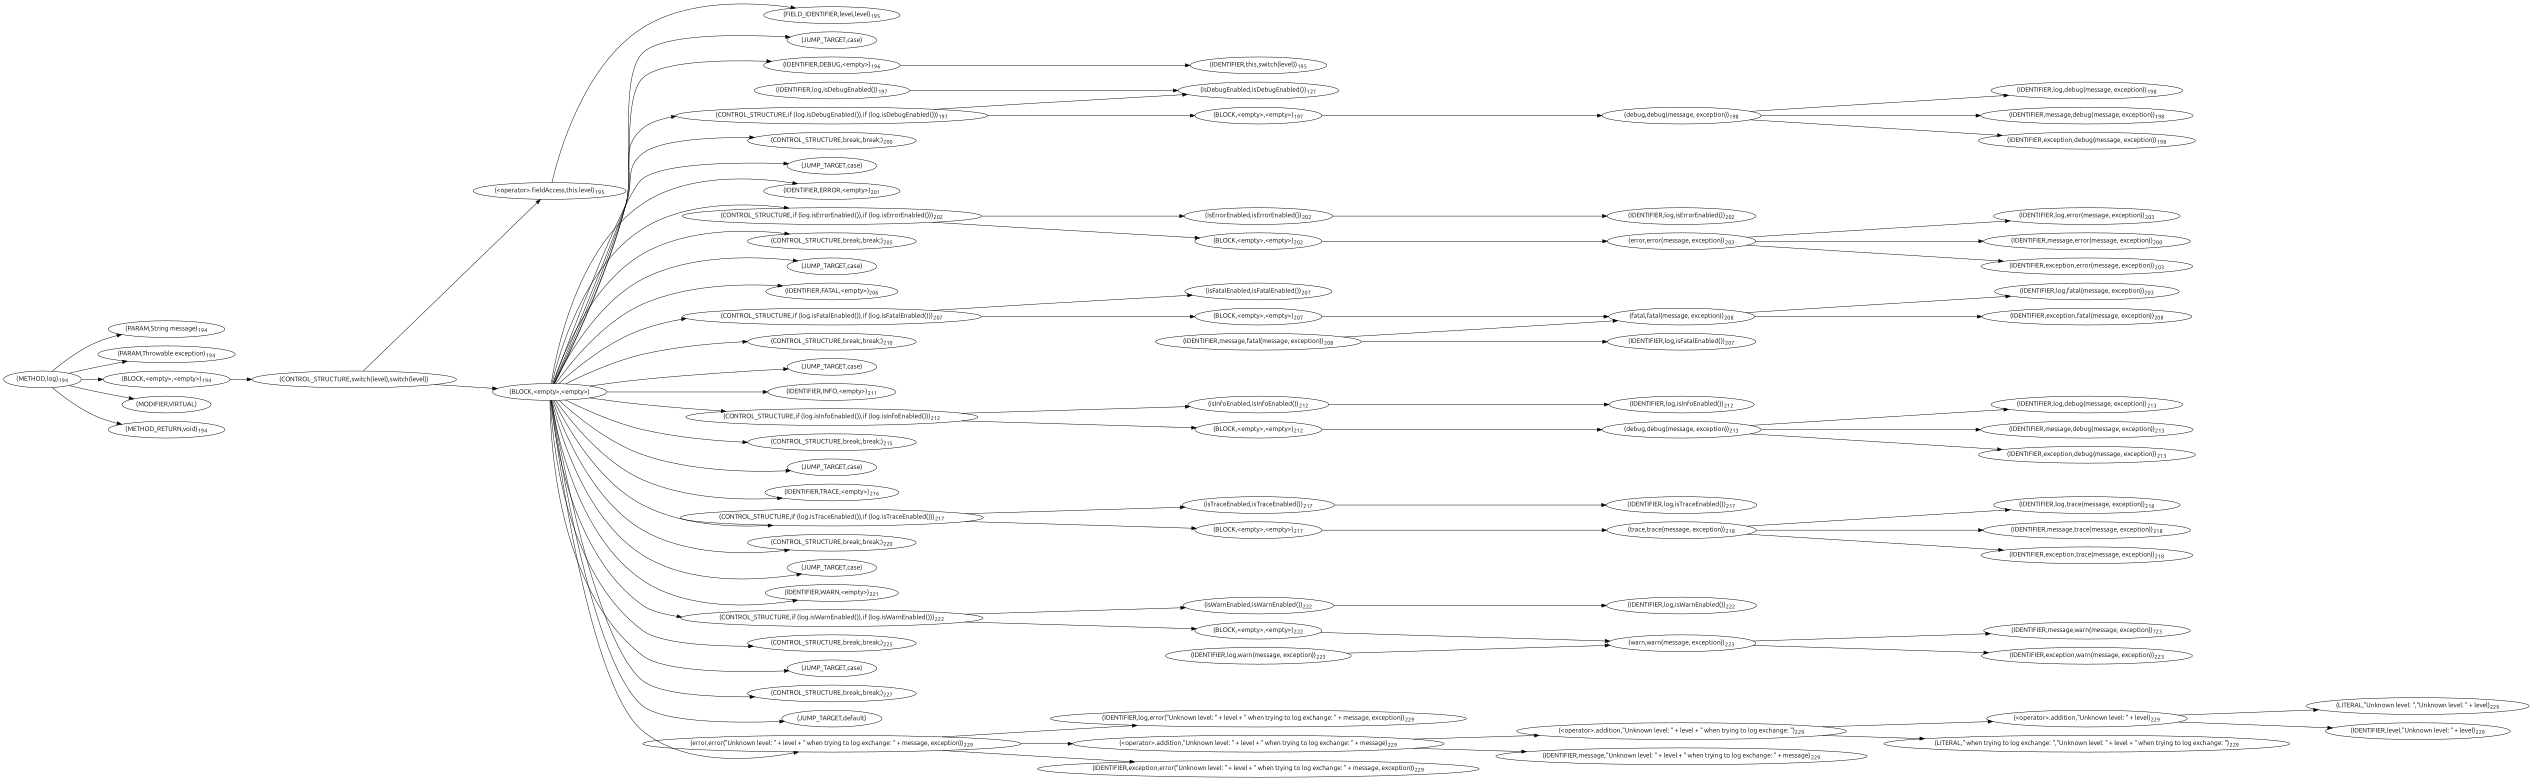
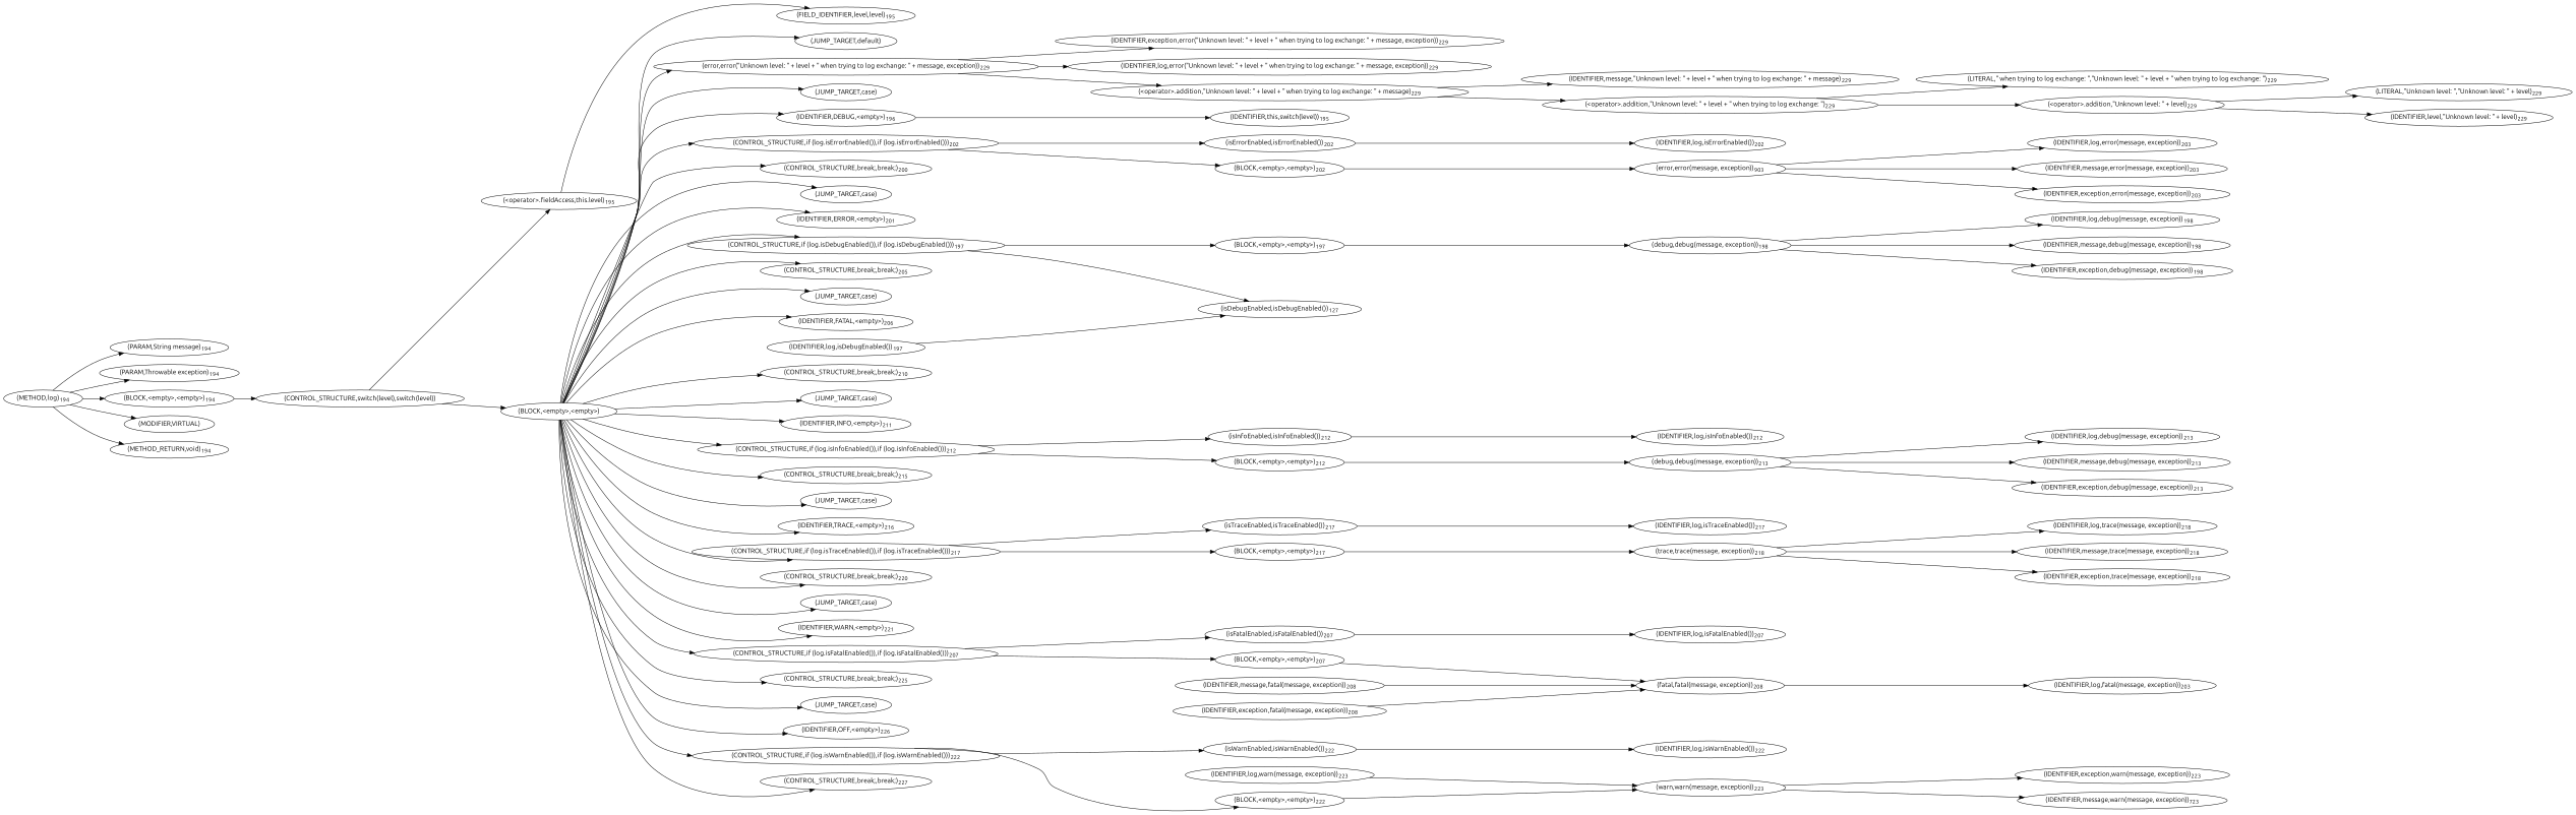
  digraph {
    fontname=Ubuntu
    rankdir=LR
    node [fontname=Ubuntu]
    edge [fontname=Ubuntu]
    n1 [label=<(METHOD,log)<SUB>194</SUB>>]
    n2 [label=<(PARAM,String message)<SUB>194</SUB>>]
    n3 [label=<(PARAM,Throwable exception)<SUB>194</SUB>>]
    n4 [label=<(BLOCK,&lt;empty&gt;,&lt;empty&gt;)<SUB>194</SUB>>]
    n5 [label=<(MODIFIER,VIRTUAL)>]
    n6 [label=<(METHOD_RETURN,void)<SUB>194</SUB>>]
    n7 [label=<(CONTROL_STRUCTURE,switch(level),switch(level))>]
    n8 [label=<(&lt;operator&gt;.fieldAccess,this.level)<SUB>195</SUB>>]
    n9 [label=<(BLOCK,&lt;empty&gt;,&lt;empty&gt;)>]
    n10 [label=<(FIELD_IDENTIFIER,level,level)<SUB>195</SUB>>]
    n11 [label=<(JUMP_TARGET,case)>]
    n12 [label=<(IDENTIFIER,DEBUG,&lt;empty&gt;)<SUB>196</SUB>>]
    n13 [label=<(CONTROL_STRUCTURE,if (log.isDebugEnabled()),if (log.isDebugEnabled()))<SUB>197</SUB>>]
    n14 [label=<(CONTROL_STRUCTURE,break;,break;)<SUB>200</SUB>>]
    n15 [label=<(JUMP_TARGET,case)>]
    n16 [label=<(IDENTIFIER,ERROR,&lt;empty&gt;)<SUB>201</SUB>>]
    n17 [label=<(CONTROL_STRUCTURE,if (log.isErrorEnabled()),if (log.isErrorEnabled()))<SUB>202</SUB>>]
    n18 [label=<(CONTROL_STRUCTURE,break;,break;)<SUB>205</SUB>>]
    n19 [label=<(JUMP_TARGET,case)>]
    n20 [label=<(IDENTIFIER,FATAL,&lt;empty&gt;)<SUB>206</SUB>>]
    n21 [label=<(CONTROL_STRUCTURE,if (log.isFatalEnabled()),if (log.isFatalEnabled()))<SUB>207</SUB>>]
    n22 [label=<(CONTROL_STRUCTURE,break;,break;)<SUB>210</SUB>>]
    n23 [label=<(JUMP_TARGET,case)>]
    n24 [label=<(IDENTIFIER,INFO,&lt;empty&gt;)<SUB>211</SUB>>]
    n25 [label=<(CONTROL_STRUCTURE,if (log.isInfoEnabled()),if (log.isInfoEnabled()))<SUB>212</SUB>>]
    n26 [label=<(CONTROL_STRUCTURE,break;,break;)<SUB>215</SUB>>]
    n27 [label=<(JUMP_TARGET,case)>]
    n28 [label=<(IDENTIFIER,TRACE,&lt;empty&gt;)<SUB>216</SUB>>]
    n29 [label=<(CONTROL_STRUCTURE,if (log.isTraceEnabled()),if (log.isTraceEnabled()))<SUB>217</SUB>>]
    n30 [label=<(CONTROL_STRUCTURE,break;,break;)<SUB>220</SUB>>]
    n31 [label=<(JUMP_TARGET,case)>]
    n32 [label=<(IDENTIFIER,WARN,&lt;empty&gt;)<SUB>221</SUB>>]
    n33 [label=<(CONTROL_STRUCTURE,if (log.isWarnEnabled()),if (log.isWarnEnabled()))<SUB>222</SUB>>]
    n34 [label=<(CONTROL_STRUCTURE,break;,break;)<SUB>225</SUB>>]
    n35 [label=<(JUMP_TARGET,case)>]
+   n36 [label=<(IDENTIFIER,OFF,&lt;empty&gt;)<SUB>226</SUB>>]
    n37 [label=<(CONTROL_STRUCTURE,break;,break;)<SUB>227</SUB>>]
    n38 [label=<(JUMP_TARGET,default)>]
    n39 [label=<(error,error(&quot;Unknown level: &quot; + level + &quot; when trying to log exchange: &quot; + message, exception))<SUB>229</SUB>>]
    n40 [label=<(IDENTIFIER,this,switch(level))<SUB>195</SUB>>]
    n41 [label=<(isDebugEnabled,isDebugEnabled())<SUB>127</SUB>>]
    n42 [label=<(BLOCK,&lt;empty&gt;,&lt;empty&gt;)<SUB>197</SUB>>]
    n43 [label=<(isErrorEnabled,isErrorEnabled())<SUB>202</SUB>>]
    n44 [label=<(BLOCK,&lt;empty&gt;,&lt;empty&gt;)<SUB>202</SUB>>]
    n45 [label=<(isFatalEnabled,isFatalEnabled())<SUB>207</SUB>>]
    n46 [label=<(BLOCK,&lt;empty&gt;,&lt;empty&gt;)<SUB>207</SUB>>]
    n47 [label=<(isInfoEnabled,isInfoEnabled())<SUB>212</SUB>>]
    n48 [label=<(BLOCK,&lt;empty&gt;,&lt;empty&gt;)<SUB>212</SUB>>]
    n49 [label=<(isTraceEnabled,isTraceEnabled())<SUB>217</SUB>>]
    n50 [label=<(BLOCK,&lt;empty&gt;,&lt;empty&gt;)<SUB>217</SUB>>]
    n51 [label=<(isWarnEnabled,isWarnEnabled())<SUB>222</SUB>>]
    n52 [label=<(BLOCK,&lt;empty&gt;,&lt;empty&gt;)<SUB>222</SUB>>]
    n53 [label=<(IDENTIFIER,log,error(&quot;Unknown level: &quot; + level + &quot; when trying to log exchange: &quot; + message, exception))<SUB>229</SUB>>]
    n54 [label=<(&lt;operator&gt;.addition,&quot;Unknown level: &quot; + level + &quot; when trying to log exchange: &quot; + message)<SUB>229</SUB>>]
    n55 [label=<(IDENTIFIER,exception,error(&quot;Unknown level: &quot; + level + &quot; when trying to log exchange: &quot; + message, exception))<SUB>229</SUB>>]
    n56 [label=<(debug,debug(message, exception))<SUB>198</SUB>>]
    n57 [label=<(IDENTIFIER,log,isDebugEnabled())<SUB>197</SUB>>]
    n58 [label=<(IDENTIFIER,log,debug(message, exception))<SUB>198</SUB>>]
    n59 [label=<(IDENTIFIER,message,debug(message, exception))<SUB>198</SUB>>]
    n60 [label=<(IDENTIFIER,exception,debug(message, exception))<SUB>198</SUB>>]
    n61 [label=<(IDENTIFIER,log,isErrorEnabled())<SUB>202</SUB>>]
-   n62 [label=<(error,error(message, exception))<SUB>203</SUB>>]
+   n62 [label=<(error,error(message, exception))<SUB>903</SUB>>]
    n63 [label=<(IDENTIFIER,log,error(message, exception))<SUB>203</SUB>>]
-   n64 [label=<(IDENTIFIER,message,error(message, exception))<SUB>200</SUB>>]
+   n64 [label=<(IDENTIFIER,message,error(message, exception))<SUB>203</SUB>>]
    n65 [label=<(IDENTIFIER,exception,error(message, exception))<SUB>203</SUB>>]
    n66 [label=<(IDENTIFIER,log,isFatalEnabled())<SUB>207</SUB>>]
    n67 [label=<(fatal,fatal(message, exception))<SUB>208</SUB>>]
    n68 [label=<(IDENTIFIER,log,fatal(message, exception))<SUB>203</SUB>>]
    n69 [label=<(IDENTIFIER,exception,fatal(message, exception))<SUB>208</SUB>>]
    n70 [label=<(IDENTIFIER,message,fatal(message, exception))<SUB>208</SUB>>]
    n71 [label=<(IDENTIFIER,log,isInfoEnabled())<SUB>212</SUB>>]
    n72 [label=<(debug,debug(message, exception))<SUB>213</SUB>>]
    n73 [label=<(IDENTIFIER,log,debug(message, exception))<SUB>213</SUB>>]
    n74 [label=<(IDENTIFIER,message,debug(message, exception))<SUB>213</SUB>>]
    n75 [label=<(IDENTIFIER,exception,debug(message, exception))<SUB>213</SUB>>]
    n76 [label=<(IDENTIFIER,log,isTraceEnabled())<SUB>217</SUB>>]
    n77 [label=<(trace,trace(message, exception))<SUB>218</SUB>>]
    n78 [label=<(IDENTIFIER,log,trace(message, exception))<SUB>218</SUB>>]
    n79 [label=<(IDENTIFIER,message,trace(message, exception))<SUB>218</SUB>>]
    n80 [label=<(IDENTIFIER,exception,trace(message, exception))<SUB>218</SUB>>]
    n81 [label=<(IDENTIFIER,log,isWarnEnabled())<SUB>222</SUB>>]
    n82 [label=<(warn,warn(message, exception))<SUB>223</SUB>>]
    n83 [label=<(IDENTIFIER,message,warn(message, exception))<SUB>723</SUB>>]
    n84 [label=<(IDENTIFIER,exception,warn(message, exception))<SUB>223</SUB>>]
    n85 [label=<(IDENTIFIER,log,warn(message, exception))<SUB>223</SUB>>]
    n86 [label=<(&lt;operator&gt;.addition,&quot;Unknown level: &quot; + level + &quot; when trying to log exchange: &quot;)<SUB>229</SUB>>]
    n87 [label=<(IDENTIFIER,message,&quot;Unknown level: &quot; + level + &quot; when trying to log exchange: &quot; + message)<SUB>229</SUB>>]
    n88 [label=<(&lt;operator&gt;.addition,&quot;Unknown level: &quot; + level)<SUB>229</SUB>>]
    n89 [label=<(LITERAL,&quot; when trying to log exchange: &quot;,&quot;Unknown level: &quot; + level + &quot; when trying to log exchange: &quot;)<SUB>229</SUB>>]
    n90 [label=<(LITERAL,&quot;Unknown level: &quot;,&quot;Unknown level: &quot; + level)<SUB>229</SUB>>]
    n91 [label=<(IDENTIFIER,level,&quot;Unknown level: &quot; + level)<SUB>229</SUB>>]
    n1 -> n2
    n1 -> n3
    n1 -> n4
    n1 -> n5
    n1 -> n6
    n4 -> n7
    n7 -> n8
    n7 -> n9
    n8 -> n10
    n9 -> n11
    n9 -> n12
    n9 -> n13
    n9 -> n14
    n9 -> n15
    n9 -> n16
    n9 -> n17
    n9 -> n18
    n9 -> n19
    n9 -> n20
    n9 -> n21
    n9 -> n22
    n9 -> n23
    n9 -> n24
    n9 -> n25
    n9 -> n26
    n9 -> n27
    n9 -> n28
    n9 -> n29
    n9 -> n30
    n9 -> n31
    n9 -> n32
    n9 -> n33
    n9 -> n34
    n9 -> n35
+   n9 -> n36
    n9 -> n37
    n9 -> n38
    n9 -> n39
    n12 -> n40
    n13 -> n41
    n13 -> n42
    n17 -> n43
    n17 -> n44
    n21 -> n45
    n21 -> n46
    n25 -> n47
    n25 -> n48
    n29 -> n49
    n29 -> n50
    n33 -> n51
    n33 -> n52
    n39 -> n53
    n39 -> n54
    n39 -> n55
    n42 -> n56
    n43 -> n61
    n44 -> n62
-   n70 -> n66
+   n45 -> n66
    n46 -> n67
    n47 -> n71
    n48 -> n72
    n49 -> n76
    n50 -> n77
    n51 -> n81
    n52 -> n82
    n54 -> n86
    n54 -> n87
    n56 -> n58
    n56 -> n59
    n56 -> n60
    n57 -> n41
    n62 -> n63
    n62 -> n64
    n62 -> n65
    n67 -> n68
-   n67 -> n69
+   n69 -> n67
    n70 -> n67
    n72 -> n73
    n72 -> n74
    n72 -> n75
    n77 -> n78
    n77 -> n79
    n77 -> n80
    n82 -> n83
    n82 -> n84
    n85 -> n82
    n86 -> n88
    n86 -> n89
    n88 -> n90
    n88 -> n91
  }
